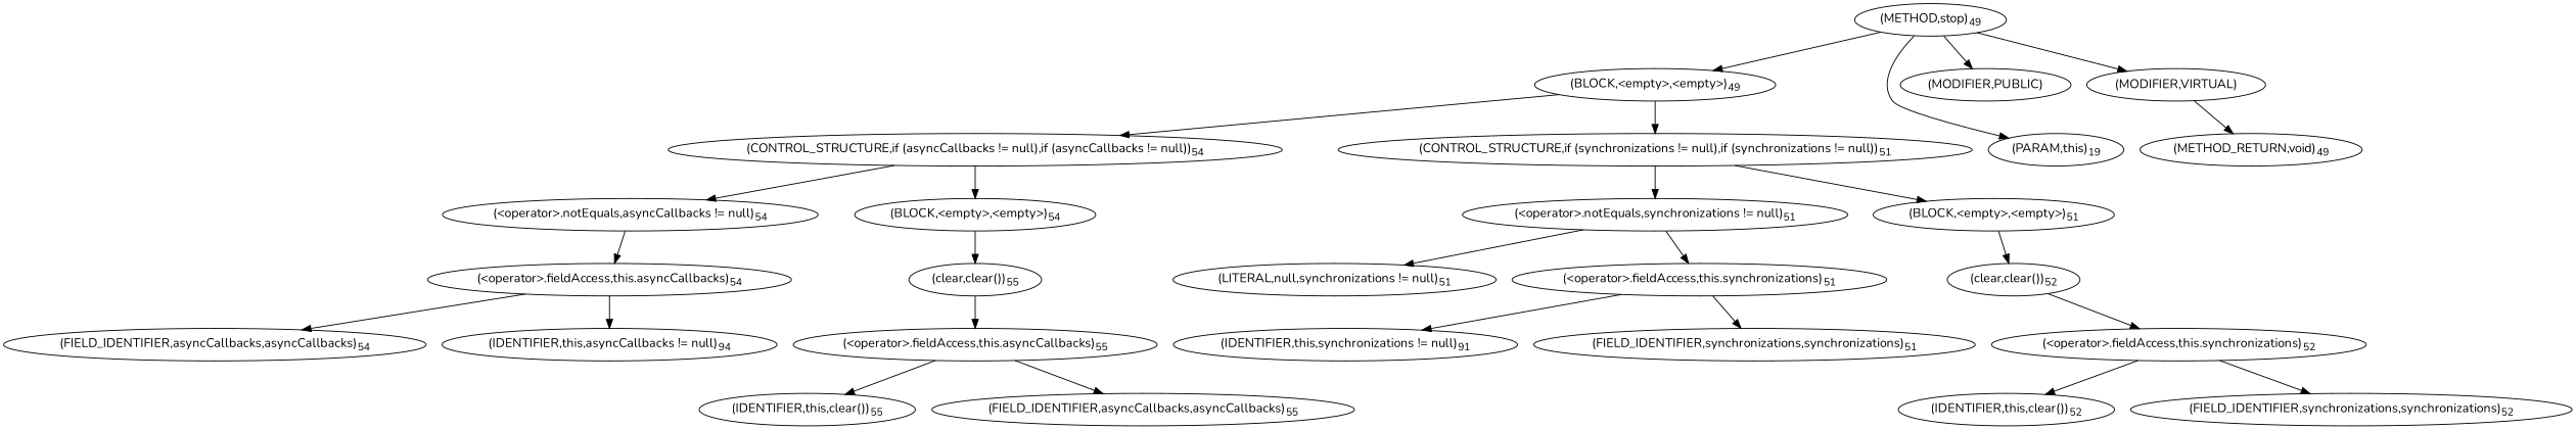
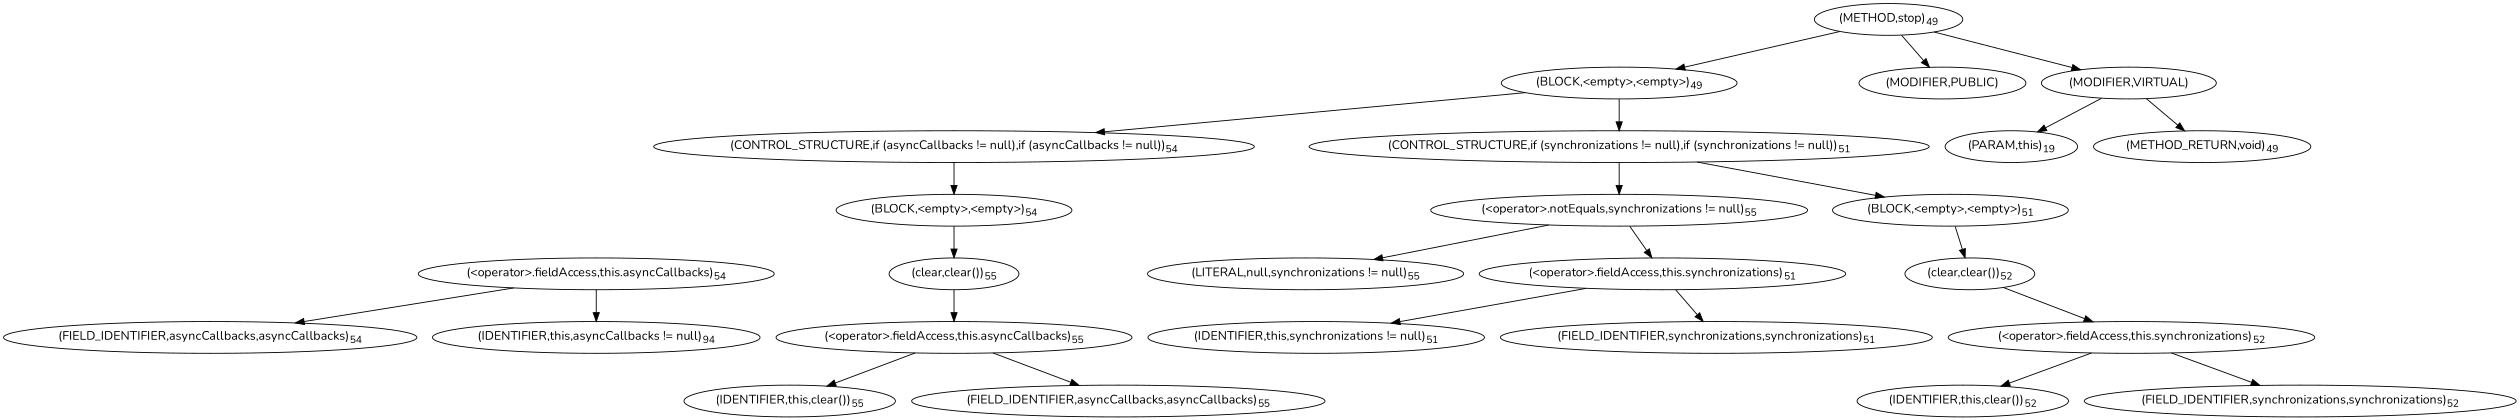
  digraph {
    fontname=Nunito
    node [fontname=Nunito]
    edge [fontname=Nunito]
    n1 [label=<(METHOD,stop)<SUB>49</SUB>>]
    n2 [label=<(PARAM,this)<SUB>19</SUB>>]
    n3 [label=<(BLOCK,&lt;empty&gt;,&lt;empty&gt;)<SUB>49</SUB>>]
    n4 [label=<(MODIFIER,PUBLIC)>]
    n5 [label=<(MODIFIER,VIRTUAL)>]
    n6 [label=<(CONTROL_STRUCTURE,if (synchronizations != null),if (synchronizations != null))<SUB>51</SUB>>]
    n7 [label=<(CONTROL_STRUCTURE,if (asyncCallbacks != null),if (asyncCallbacks != null))<SUB>54</SUB>>]
    n8 [label=<(METHOD_RETURN,void)<SUB>49</SUB>>]
-   n9 [label=<(&lt;operator&gt;.notEquals,synchronizations != null)<SUB>51</SUB>>]
+   n9 [label=<(&lt;operator&gt;.notEquals,synchronizations != null)<SUB>55</SUB>>]
    n10 [label=<(BLOCK,&lt;empty&gt;,&lt;empty&gt;)<SUB>51</SUB>>]
-   n11 [label=<(&lt;operator&gt;.notEquals,asyncCallbacks != null)<SUB>54</SUB>>]
    n12 [label=<(BLOCK,&lt;empty&gt;,&lt;empty&gt;)<SUB>54</SUB>>]
    n13 [label=<(&lt;operator&gt;.fieldAccess,this.synchronizations)<SUB>51</SUB>>]
-   n14 [label=<(LITERAL,null,synchronizations != null)<SUB>51</SUB>>]
+   n14 [label=<(LITERAL,null,synchronizations != null)<SUB>55</SUB>>]
    n15 [label=<(clear,clear())<SUB>52</SUB>>]
-   n16 [label=<(IDENTIFIER,this,synchronizations != null)<SUB>91</SUB>>]
+   n16 [label=<(IDENTIFIER,this,synchronizations != null)<SUB>51</SUB>>]
    n17 [label=<(FIELD_IDENTIFIER,synchronizations,synchronizations)<SUB>51</SUB>>]
    n18 [label=<(&lt;operator&gt;.fieldAccess,this.synchronizations)<SUB>52</SUB>>]
    n19 [label=<(IDENTIFIER,this,clear())<SUB>52</SUB>>]
    n20 [label=<(FIELD_IDENTIFIER,synchronizations,synchronizations)<SUB>52</SUB>>]
    n21 [label=<(&lt;operator&gt;.fieldAccess,this.asyncCallbacks)<SUB>54</SUB>>]
    n22 [label=<(clear,clear())<SUB>55</SUB>>]
    n23 [label=<(IDENTIFIER,this,asyncCallbacks != null)<SUB>94</SUB>>]
    n24 [label=<(FIELD_IDENTIFIER,asyncCallbacks,asyncCallbacks)<SUB>54</SUB>>]
    n25 [label=<(&lt;operator&gt;.fieldAccess,this.asyncCallbacks)<SUB>55</SUB>>]
    n26 [label=<(IDENTIFIER,this,clear())<SUB>55</SUB>>]
    n27 [label=<(FIELD_IDENTIFIER,asyncCallbacks,asyncCallbacks)<SUB>55</SUB>>]
-   n1 -> n2
+   n5 -> n2
    n1 -> n3
    n1 -> n4
    n1 -> n5
    n3 -> n6
    n3 -> n7
    n5 -> n8
    n6 -> n9
    n6 -> n10
-   n7 -> n11
    n7 -> n12
    n9 -> n13
    n9 -> n14
    n10 -> n15
-   n11 -> n21
    n12 -> n22
    n13 -> n16
    n13 -> n17
    n15 -> n18
    n18 -> n19
    n18 -> n20
    n21 -> n23
    n21 -> n24
    n22 -> n25
    n25 -> n26
    n25 -> n27
  }
